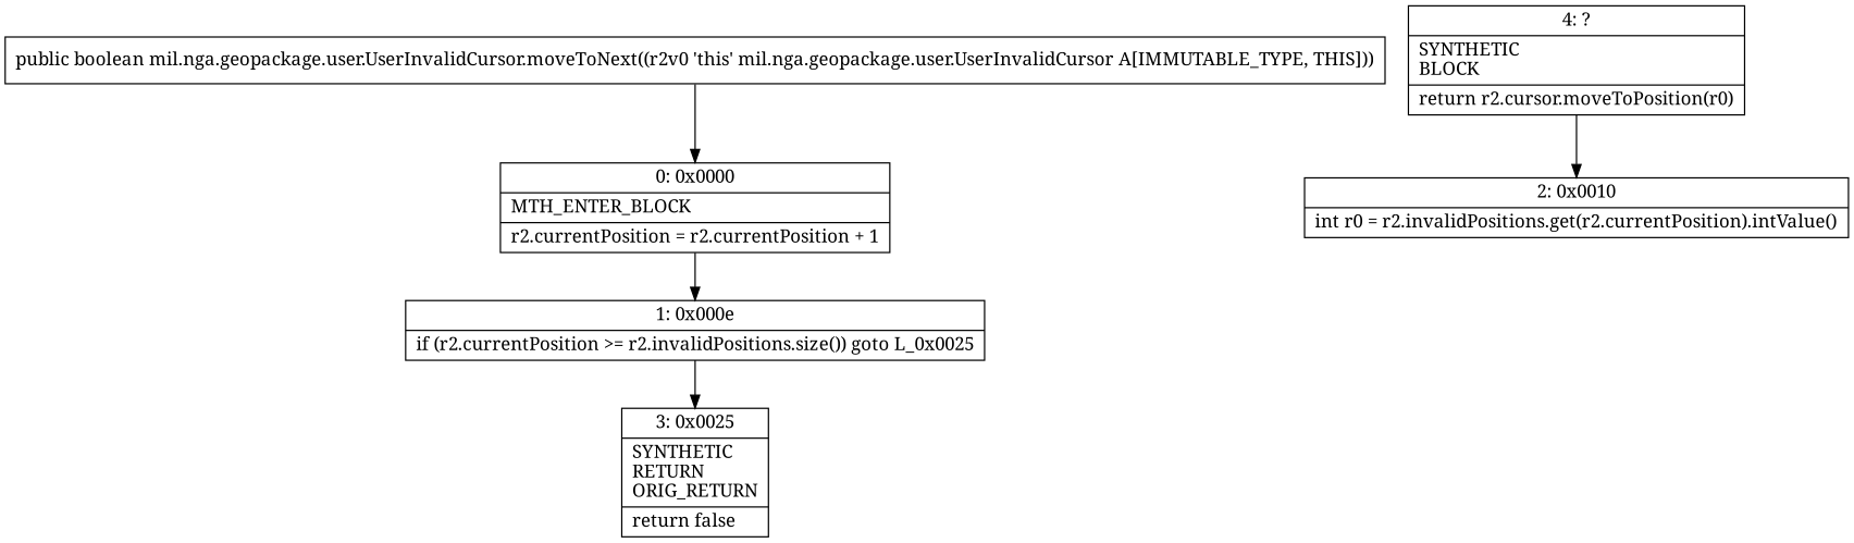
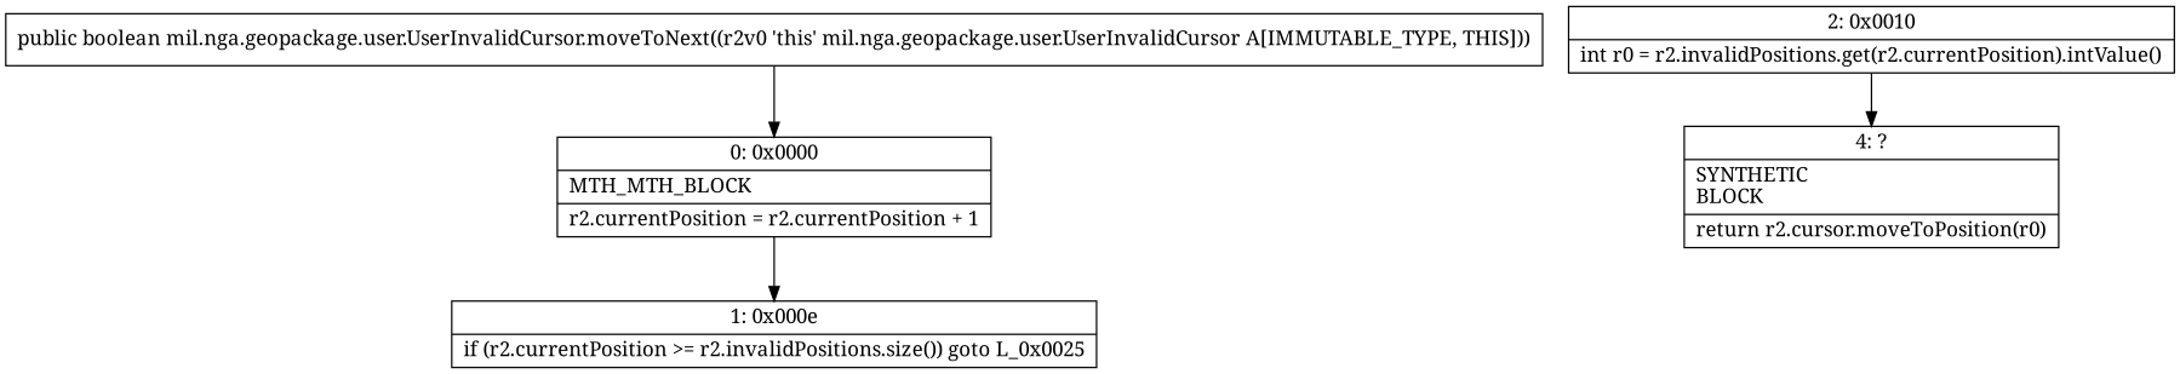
  digraph {
    fontname="Noto Serif"
    node [fontname="Noto Serif" shape=record]
    edge [fontname="Noto Serif"]
-   n1 [label="{0\:\ 0x0000|MTH_ENTER_BLOCK\l|r2.currentPosition = r2.currentPosition + 1\l}"]
+   n1 [label="{0\:\ 0x0000|MTH_MTH_BLOCK\l|r2.currentPosition = r2.currentPosition + 1\l}"]
    n2 [label="{1\:\ 0x000e|if (r2.currentPosition \>= r2.invalidPositions.size()) goto L_0x0025\l}"]
-   n3 [label="{3\:\ 0x0025|SYNTHETIC\lRETURN\lORIG_RETURN\l|return false\l}"]
    n4 [label="{2\:\ 0x0010|int r0 = r2.invalidPositions.get(r2.currentPosition).intValue()\l}"]
    n5 [label="{4\:\ ?|SYNTHETIC\lBLOCK\l|return r2.cursor.moveToPosition(r0)\l}"]
    n6 [label="{public boolean mil.nga.geopackage.user.UserInvalidCursor.moveToNext((r2v0 'this' mil.nga.geopackage.user.UserInvalidCursor A[IMMUTABLE_TYPE, THIS])) }"]
    n1 -> n2
-   n2 -> n3
-   n5 -> n4
+   n4 -> n5
    n6 -> n1
  }
